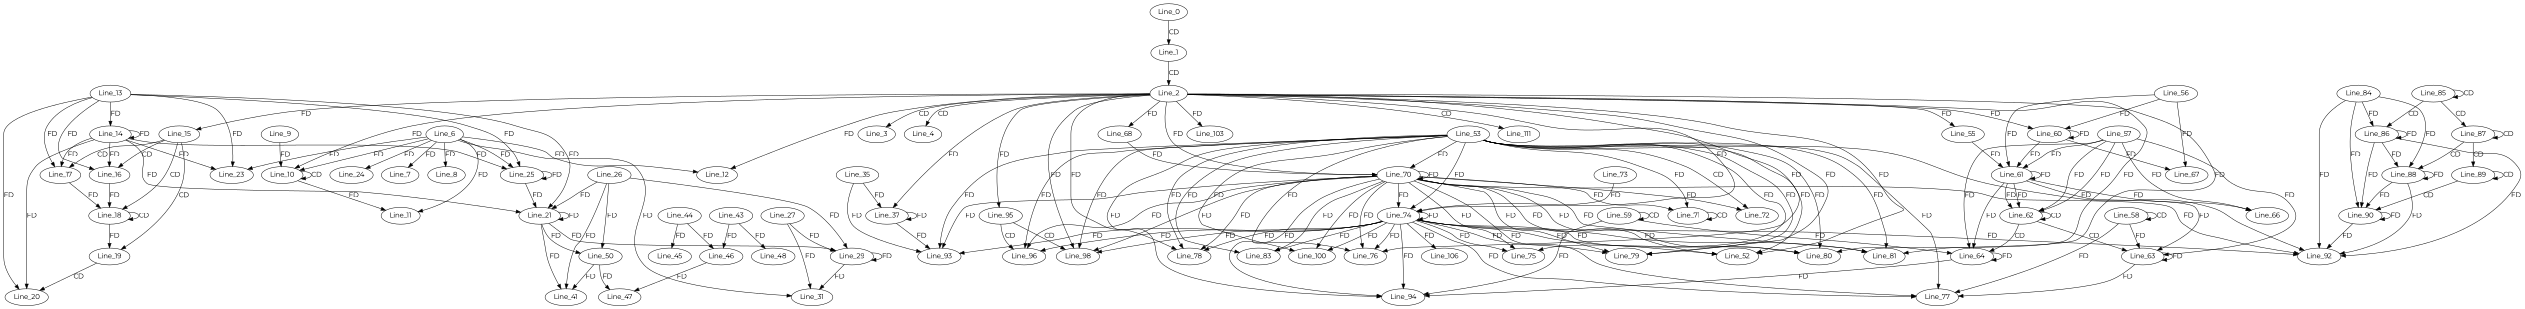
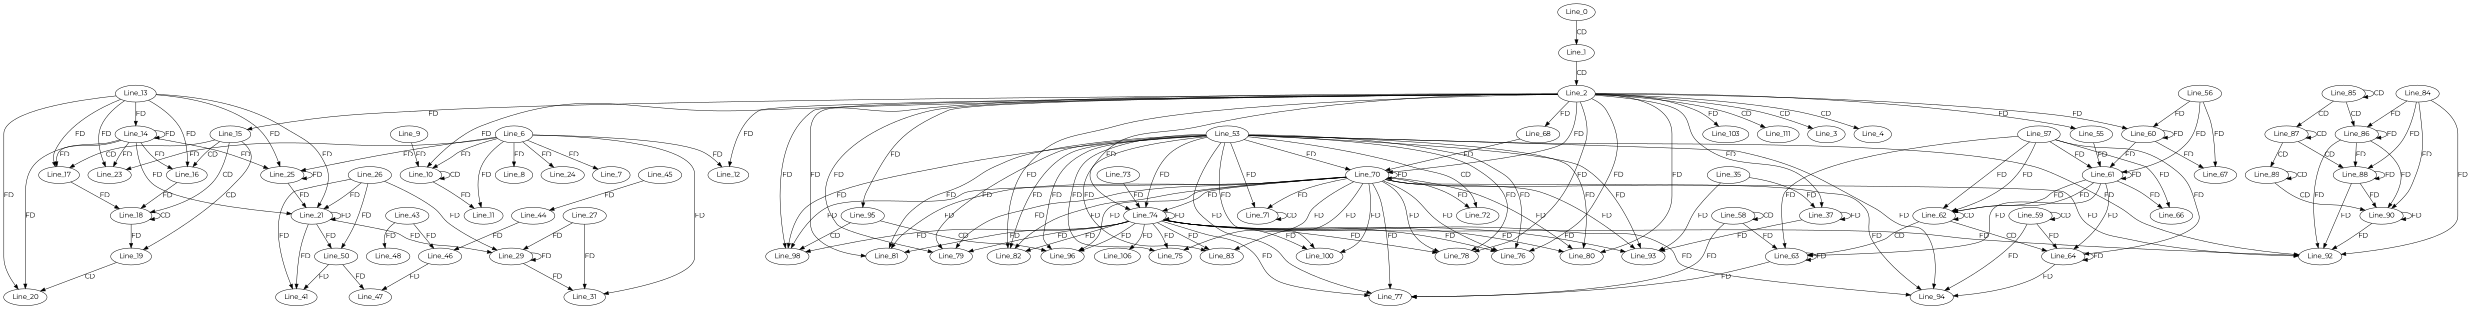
  digraph {
    fontname=Montserrat
    node [fontname=Montserrat]
    edge [fontname=Montserrat]
    Line_0
    Line_1
    Line_2
    Line_3
    Line_4
    Line_10
    Line_12
    Line_15
    Line_37
    Line_55
    Line_60
    Line_68
    Line_70
    Line_74
    Line_76
    Line_78
    Line_79
    Line_80
    Line_81
-   Line_82 [label=Line_52]
+   Line_82
    Line_95
    Line_98
    Line_103
    Line_111
    Line_11
    Line_16
    Line_17
    Line_18
    Line_19
    Line_93
    Line_61
    Line_67
    Line_77
    Line_94
    Line_71
    Line_72
    Line_75
    Line_83
    Line_92
    Line_96
    Line_100
    Line_106
    Line_6
    Line_7
    Line_8
    Line_23
    Line_24
    Line_25
    Line_31
    n50 [label=Line_21]
    Line_9
    Line_13
    Line_14
    Line_20
    Line_29
    n56 [label=Line_50]
    Line_41
    Line_26
    Line_47
    Line_27
    Line_35
    Line_44
    Line_45
    Line_46
    Line_43
    Line_48
    Line_63
    Line_64
    Line_62
    Line_66
    Line_58
    Line_59
    Line_56
    Line_57
    Line_53
    Line_73
    Line_85
    Line_86
    Line_87
    Line_88
    Line_90
    Line_89
    Line_84
    Line_0 -> Line_1 [label=CD]
    Line_1 -> Line_2 [label=CD]
    Line_2 -> Line_3 [label=CD]
    Line_2 -> Line_4 [label=CD]
    Line_2 -> Line_10 [label=FD]
    Line_2 -> Line_12 [label=FD]
    Line_2 -> Line_15 [label=FD]
    Line_2 -> Line_37 [label=FD]
    Line_2 -> Line_55 [label=FD]
    Line_2 -> Line_60 [label=FD]
    Line_2 -> Line_68 [label=FD]
    Line_2 -> Line_70 [label=FD]
    Line_2 -> Line_74 [label=FD]
    Line_2 -> Line_76 [label=FD]
    Line_2 -> Line_78 [label=FD]
    Line_2 -> Line_79 [label=FD]
    Line_2 -> Line_80 [label=FD]
    Line_2 -> Line_81 [label=FD]
    Line_2 -> Line_82 [label=FD]
    Line_2 -> Line_95 [label=FD]
    Line_2 -> Line_98 [label=FD]
    Line_2 -> Line_103 [label=FD]
    Line_2 -> Line_111 [label=CD]
    Line_10 -> Line_10 [label=CD]
    Line_10 -> Line_11 [label=FD]
    Line_15 -> Line_16 [label=CD]
    Line_15 -> Line_17 [label=CD]
    Line_15 -> Line_18 [label=CD]
    Line_15 -> Line_19 [label=CD]
    Line_37 -> Line_37 [label=FD]
    Line_37 -> Line_93 [label=FD]
    Line_55 -> Line_61 [label=FD]
    Line_60 -> Line_60 [label=FD]
    Line_60 -> Line_61 [label=FD]
    Line_60 -> Line_67 [label=FD]
    Line_68 -> Line_70 [label=FD]
    Line_70 -> Line_70 [label=FD]
    Line_70 -> Line_74 [label=FD]
    Line_70 -> Line_76 [label=FD]
    Line_70 -> Line_78 [label=FD]
    Line_70 -> Line_79 [label=FD]
    Line_70 -> Line_80 [label=FD]
    Line_70 -> Line_81 [label=FD]
    Line_70 -> Line_82 [label=FD]
    Line_70 -> Line_98 [label=FD]
    Line_70 -> Line_93 [label=FD]
    Line_70 -> Line_77 [label=FD]
    Line_70 -> Line_94 [label=FD]
    Line_70 -> Line_71 [label=FD]
    Line_70 -> Line_72 [label=FD]
    Line_70 -> Line_75 [label=FD]
    Line_70 -> Line_83 [label=FD]
    Line_70 -> Line_92 [label=FD]
    Line_70 -> Line_96 [label=FD]
    Line_70 -> Line_100 [label=FD]
    Line_74 -> Line_74 [label=FD]
    Line_74 -> Line_76 [label=FD]
    Line_74 -> Line_78 [label=FD]
    Line_74 -> Line_79 [label=FD]
    Line_74 -> Line_80 [label=FD]
    Line_74 -> Line_81 [label=FD]
    Line_74 -> Line_82 [label=FD]
    Line_74 -> Line_98 [label=FD]
    Line_74 -> Line_93 [label=FD]
    Line_74 -> Line_77 [label=FD]
    Line_74 -> Line_94 [label=FD]
    Line_74 -> Line_75 [label=FD]
    Line_74 -> Line_83 [label=FD]
    Line_74 -> Line_92 [label=FD]
    Line_74 -> Line_96 [label=FD]
    Line_74 -> Line_100 [label=FD]
    Line_74 -> Line_106 [label=FD]
    Line_95 -> Line_98 [label=CD]
    Line_95 -> Line_96 [label=CD]
    Line_16 -> Line_18 [label=FD]
    Line_17 -> Line_18 [label=FD]
    Line_18 -> Line_18 [label=CD]
    Line_18 -> Line_19 [label=FD]
    Line_19 -> Line_20 [label=CD]
    Line_61 -> Line_61 [label=FD]
    Line_61 -> Line_63 [label=FD]
    Line_61 -> Line_64 [label=FD]
    Line_61 -> Line_62 [label=FD]
    Line_61 -> Line_62 [label=FD]
    Line_61 -> Line_66 [label=FD]
    Line_71 -> Line_71 [label=CD]
    Line_6 -> Line_10 [label=FD]
    Line_6 -> Line_12 [label=FD]
    Line_6 -> Line_11 [label=FD]
    Line_6 -> Line_7 [label=FD]
    Line_6 -> Line_8 [label=FD]
    Line_6 -> Line_23 [label=FD]
    Line_6 -> Line_24 [label=FD]
    Line_6 -> Line_25 [label=FD]
    Line_6 -> Line_31 [label=FD]
    Line_25 -> Line_25 [label=FD]
    Line_25 -> n50 [label=FD]
    n50 -> n50 [label=FD]
    n50 -> Line_29 [label=FD]
    n50 -> n56 [label=FD]
    n50 -> Line_41 [label=FD]
    Line_9 -> Line_10 [label=FD]
    Line_13 -> Line_16 [label=FD]
    Line_13 -> Line_17 [label=FD]
    Line_13 -> Line_23 [label=FD]
    Line_13 -> Line_25 [label=FD]
    Line_13 -> n50 [label=FD]
    Line_13 -> Line_14 [label=FD]
    Line_13 -> Line_20 [label=FD]
    Line_14 -> Line_16 [label=FD]
    Line_14 -> Line_17 [label=FD]
    Line_14 -> Line_23 [label=FD]
    Line_14 -> Line_25 [label=FD]
    Line_14 -> n50 [label=FD]
    Line_14 -> Line_14 [label=FD]
    Line_14 -> Line_20 [label=FD]
    Line_29 -> Line_31 [label=FD]
    Line_29 -> Line_29 [label=FD]
    n56 -> Line_41 [label=FD]
    n56 -> Line_47 [label=FD]
    Line_26 -> n50 [label=FD]
    Line_26 -> Line_29 [label=FD]
    Line_26 -> n56 [label=FD]
    Line_26 -> Line_41 [label=FD]
    Line_27 -> Line_31 [label=FD]
    Line_27 -> Line_29 [label=FD]
    Line_35 -> Line_37 [label=FD]
    Line_35 -> Line_93 [label=FD]
-   Line_44 -> Line_45 [label=FD]
+   Line_45 -> Line_44 [label=FD]
    Line_44 -> Line_46 [label=FD]
    Line_46 -> Line_47 [label=FD]
    Line_43 -> Line_46 [label=FD]
    Line_43 -> Line_48 [label=FD]
    Line_63 -> Line_77 [label=FD]
    Line_63 -> Line_63 [label=FD]
    Line_64 -> Line_94 [label=FD]
    Line_64 -> Line_64 [label=FD]
    Line_62 -> Line_63 [label=CD]
    Line_62 -> Line_64 [label=CD]
    Line_62 -> Line_62 [label=CD]
    Line_58 -> Line_77 [label=FD]
    Line_58 -> Line_63 [label=FD]
    Line_58 -> Line_58 [label=CD]
    Line_59 -> Line_94 [label=FD]
    Line_59 -> Line_64 [label=FD]
    Line_59 -> Line_59 [label=CD]
    Line_56 -> Line_60 [label=FD]
    Line_56 -> Line_61 [label=FD]
    Line_56 -> Line_67 [label=FD]
    Line_57 -> Line_61 [label=FD]
    Line_57 -> Line_63 [label=FD]
    Line_57 -> Line_64 [label=FD]
    Line_57 -> Line_62 [label=FD]
    Line_57 -> Line_62 [label=FD]
    Line_57 -> Line_66 [label=FD]
    Line_53 -> Line_70 [label=FD]
    Line_53 -> Line_74 [label=FD]
    Line_53 -> Line_76 [label=FD]
    Line_53 -> Line_78 [label=FD]
    Line_53 -> Line_79 [label=FD]
    Line_53 -> Line_80 [label=FD]
    Line_53 -> Line_81 [label=FD]
    Line_53 -> Line_82 [label=FD]
    Line_53 -> Line_98 [label=FD]
    Line_53 -> Line_93 [label=FD]
    Line_53 -> Line_77 [label=FD]
    Line_53 -> Line_94 [label=FD]
    Line_53 -> Line_71 [label=FD]
    Line_53 -> Line_72 [label=CD]
    Line_53 -> Line_75 [label=FD]
    Line_53 -> Line_83 [label=FD]
    Line_53 -> Line_92 [label=FD]
    Line_53 -> Line_96 [label=FD]
    Line_53 -> Line_100 [label=FD]
    Line_73 -> Line_74 [label=FD]
    Line_85 -> Line_85 [label=CD]
    Line_85 -> Line_86 [label=CD]
    Line_85 -> Line_87 [label=CD]
    Line_86 -> Line_92 [label=FD]
    Line_86 -> Line_86 [label=FD]
    Line_86 -> Line_88 [label=FD]
    Line_86 -> Line_90 [label=FD]
    Line_87 -> Line_87 [label=CD]
    Line_87 -> Line_88 [label=CD]
    Line_87 -> Line_89 [label=CD]
    Line_88 -> Line_92 [label=FD]
    Line_88 -> Line_88 [label=FD]
    Line_88 -> Line_90 [label=FD]
    Line_90 -> Line_92 [label=FD]
    Line_90 -> Line_90 [label=FD]
    Line_89 -> Line_90 [label=CD]
    Line_89 -> Line_89 [label=CD]
    Line_84 -> Line_92 [label=FD]
    Line_84 -> Line_86 [label=FD]
    Line_84 -> Line_88 [label=FD]
    Line_84 -> Line_90 [label=FD]
  }
